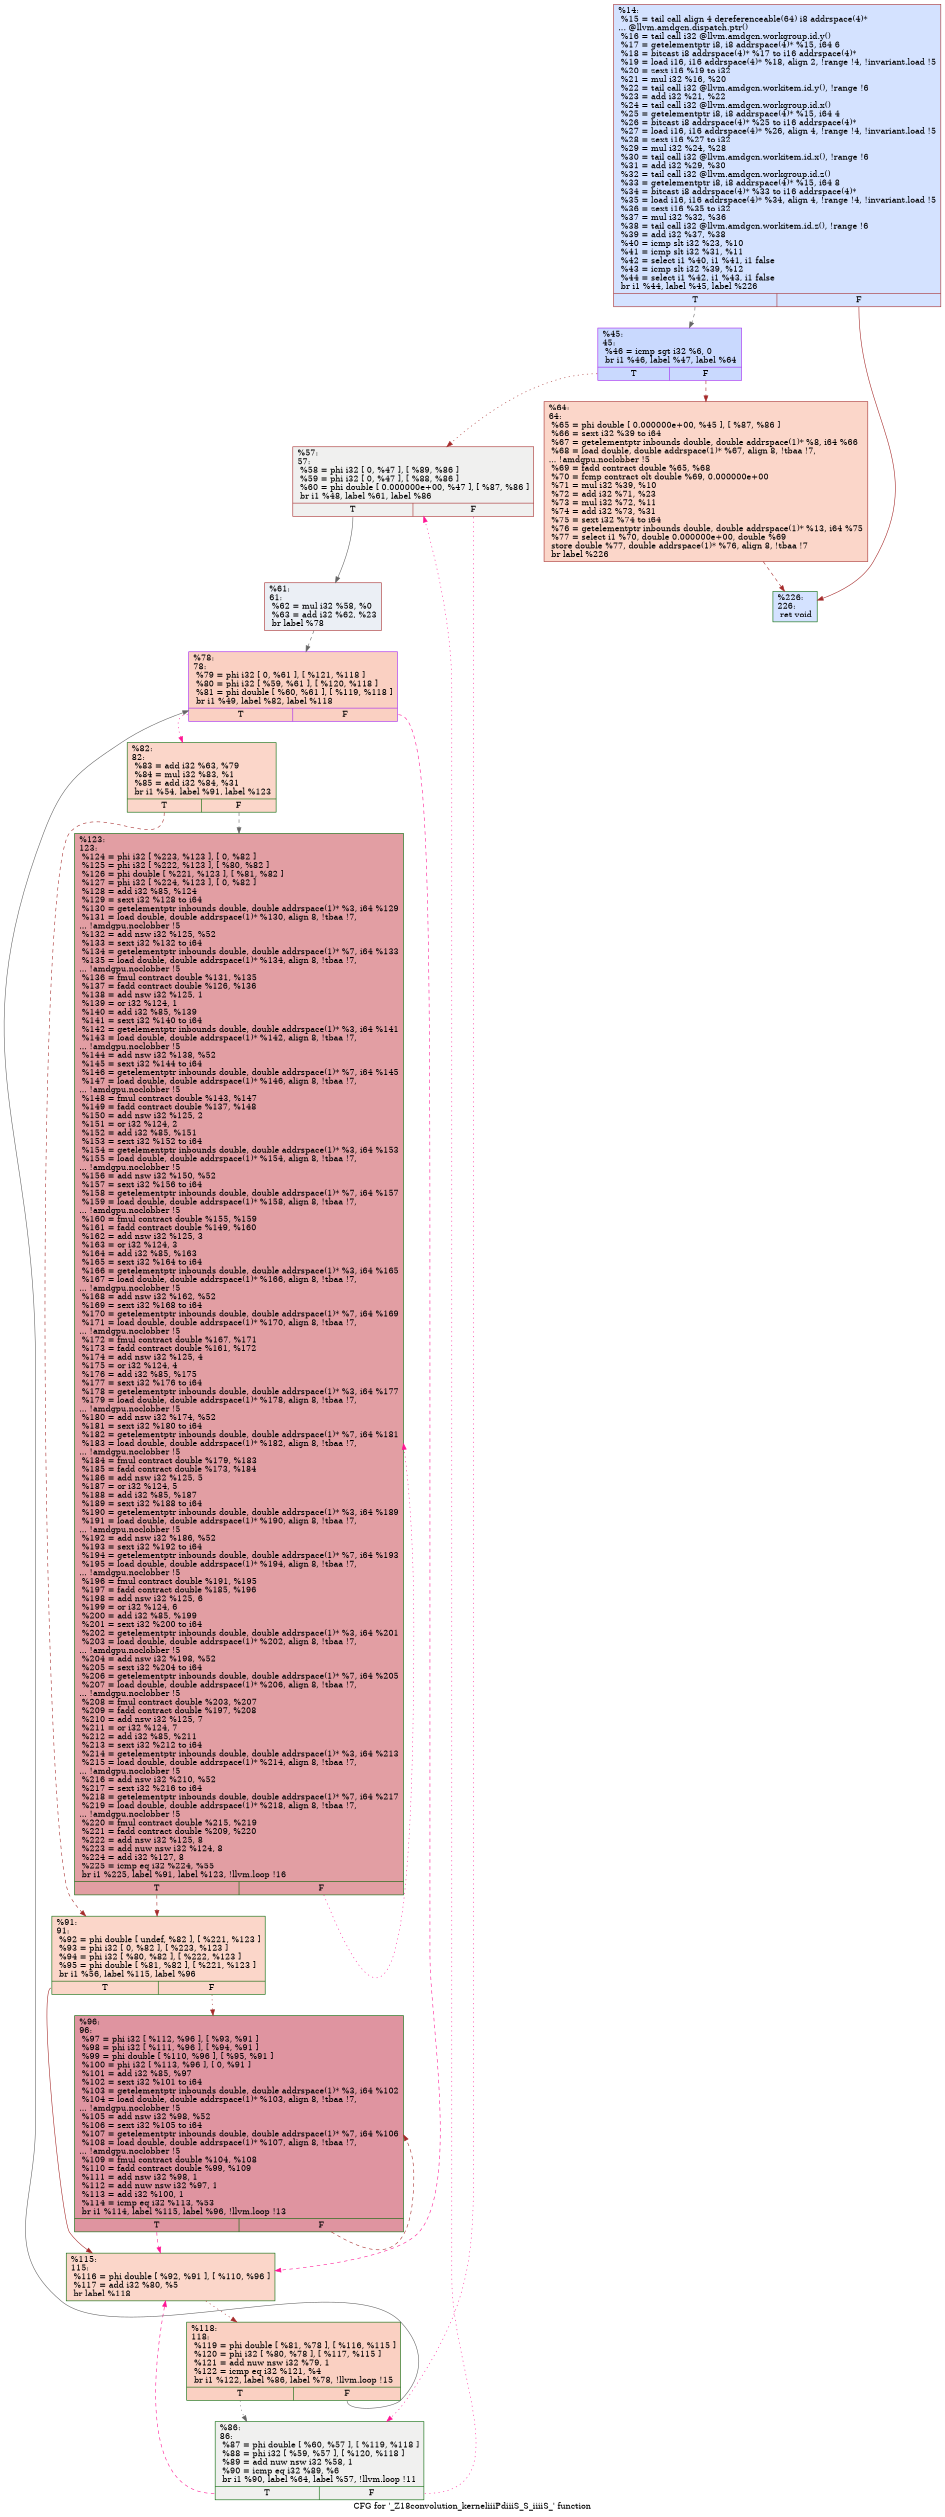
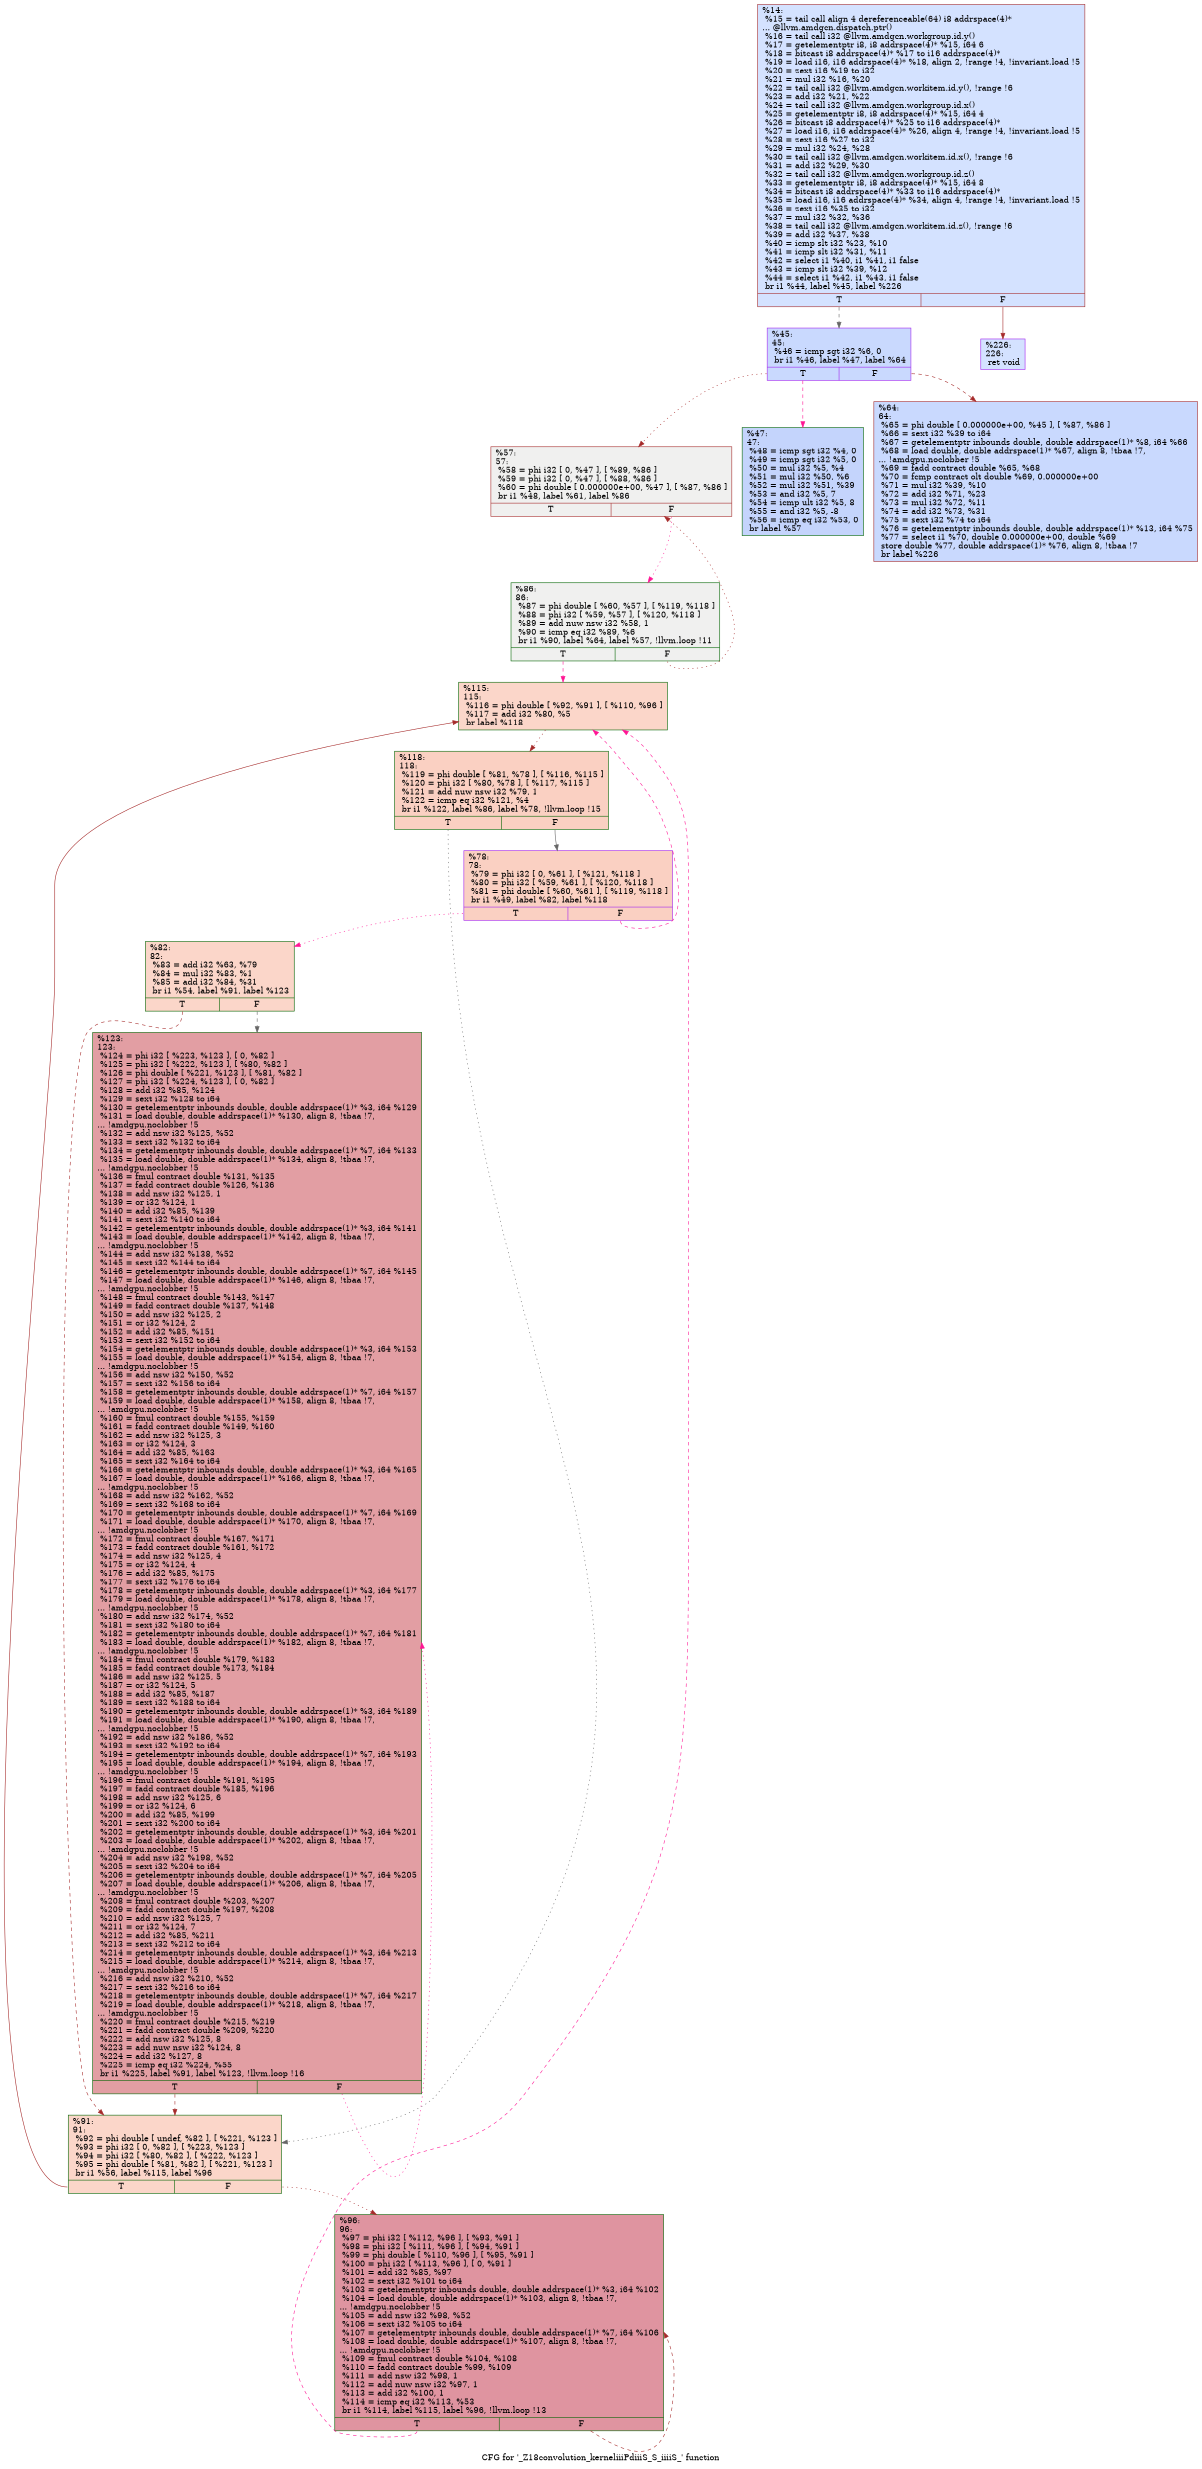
  digraph {
    label="CFG for '_Z18convolution_kerneliiiPdiiiS_S_iiiiS_' function"
    node [color=darkgreen fillcolor="#f6a38570" shape=record style=filled]
    edge [color=brown style=dashed tailport=s0]
    n1 [color=brown fillcolor="#9ebeff70" label="{%14:\l  %15 = tail call align 4 dereferenceable(64) i8 addrspace(4)*\l... @llvm.amdgcn.dispatch.ptr()\l  %16 = tail call i32 @llvm.amdgcn.workgroup.id.y()\l  %17 = getelementptr i8, i8 addrspace(4)* %15, i64 6\l  %18 = bitcast i8 addrspace(4)* %17 to i16 addrspace(4)*\l  %19 = load i16, i16 addrspace(4)* %18, align 2, !range !4, !invariant.load !5\l  %20 = zext i16 %19 to i32\l  %21 = mul i32 %16, %20\l  %22 = tail call i32 @llvm.amdgcn.workitem.id.y(), !range !6\l  %23 = add i32 %21, %22\l  %24 = tail call i32 @llvm.amdgcn.workgroup.id.x()\l  %25 = getelementptr i8, i8 addrspace(4)* %15, i64 4\l  %26 = bitcast i8 addrspace(4)* %25 to i16 addrspace(4)*\l  %27 = load i16, i16 addrspace(4)* %26, align 4, !range !4, !invariant.load !5\l  %28 = zext i16 %27 to i32\l  %29 = mul i32 %24, %28\l  %30 = tail call i32 @llvm.amdgcn.workitem.id.x(), !range !6\l  %31 = add i32 %29, %30\l  %32 = tail call i32 @llvm.amdgcn.workgroup.id.z()\l  %33 = getelementptr i8, i8 addrspace(4)* %15, i64 8\l  %34 = bitcast i8 addrspace(4)* %33 to i16 addrspace(4)*\l  %35 = load i16, i16 addrspace(4)* %34, align 4, !range !4, !invariant.load !5\l  %36 = zext i16 %35 to i32\l  %37 = mul i32 %32, %36\l  %38 = tail call i32 @llvm.amdgcn.workitem.id.z(), !range !6\l  %39 = add i32 %37, %38\l  %40 = icmp slt i32 %23, %10\l  %41 = icmp slt i32 %31, %11\l  %42 = select i1 %40, i1 %41, i1 false\l  %43 = icmp slt i32 %39, %12\l  %44 = select i1 %42, i1 %43, i1 false\l  br i1 %44, label %45, label %226\l|{<s0>T|<s1>F}}"]
    n2 [color=purple fillcolor="#85a8fc70" label="{%45:\l45:                                               \l  %46 = icmp sgt i32 %6, 0\l  br i1 %46, label %47, label %64\l|{<s0>T|<s1>F}}"]
-   n3 [fillcolor="#9ebeff70" label="{%226:\l226:                                              \l  ret void\l}"]
-   n5 [color=brown label="{%64:\l64:                                               \l  %65 = phi double [ 0.000000e+00, %45 ], [ %87, %86 ]\l  %66 = sext i32 %39 to i64\l  %67 = getelementptr inbounds double, double addrspace(1)* %8, i64 %66\l  %68 = load double, double addrspace(1)* %67, align 8, !tbaa !7,\l... !amdgpu.noclobber !5\l  %69 = fadd contract double %65, %68\l  %70 = fcmp contract olt double %69, 0.000000e+00\l  %71 = mul i32 %39, %10\l  %72 = add i32 %71, %23\l  %73 = mul i32 %72, %11\l  %74 = add i32 %73, %31\l  %75 = sext i32 %74 to i64\l  %76 = getelementptr inbounds double, double addrspace(1)* %13, i64 %75\l  %77 = select i1 %70, double 0.000000e+00, double %69\l  store double %77, double addrspace(1)* %76, align 8, !tbaa !7\l  br label %226\l}"]
+   n3 [color=purple fillcolor="#9ebeff70" label="{%226:\l226:                                              \l  ret void\l}"]
+   n4 [fillcolor="#7a9df870" label="{%47:\l47:                                               \l  %48 = icmp sgt i32 %4, 0\l  %49 = icmp sgt i32 %5, 0\l  %50 = mul i32 %5, %4\l  %51 = mul i32 %50, %6\l  %52 = mul i32 %51, %39\l  %53 = and i32 %5, 7\l  %54 = icmp ult i32 %5, 8\l  %55 = and i32 %5, -8\l  %56 = icmp eq i32 %53, 0\l  br label %57\l}"]
+   n5 [color=brown fillcolor="#85a8fc70" label="{%64:\l64:                                               \l  %65 = phi double [ 0.000000e+00, %45 ], [ %87, %86 ]\l  %66 = sext i32 %39 to i64\l  %67 = getelementptr inbounds double, double addrspace(1)* %8, i64 %66\l  %68 = load double, double addrspace(1)* %67, align 8, !tbaa !7,\l... !amdgpu.noclobber !5\l  %69 = fadd contract double %65, %68\l  %70 = fcmp contract olt double %69, 0.000000e+00\l  %71 = mul i32 %39, %10\l  %72 = add i32 %71, %23\l  %73 = mul i32 %72, %11\l  %74 = add i32 %73, %31\l  %75 = sext i32 %74 to i64\l  %76 = getelementptr inbounds double, double addrspace(1)* %13, i64 %75\l  %77 = select i1 %70, double 0.000000e+00, double %69\l  store double %77, double addrspace(1)* %76, align 8, !tbaa !7\l  br label %226\l}"]
    n6 [color=brown fillcolor="#dedcdb70" label="{%57:\l57:                                               \l  %58 = phi i32 [ 0, %47 ], [ %89, %86 ]\l  %59 = phi i32 [ 0, %47 ], [ %88, %86 ]\l  %60 = phi double [ 0.000000e+00, %47 ], [ %87, %86 ]\l  br i1 %48, label %61, label %86\l|{<s0>T|<s1>F}}"]
-   n7 [color=brown fillcolor="#d1dae970" label="{%61:\l61:                                               \l  %62 = mul i32 %58, %0\l  %63 = add i32 %62, %23\l  br label %78\l}"]
    n8 [fillcolor="#dedcdb70" label="{%86:\l86:                                               \l  %87 = phi double [ %60, %57 ], [ %119, %118 ]\l  %88 = phi i32 [ %59, %57 ], [ %120, %118 ]\l  %89 = add nuw nsw i32 %58, 1\l  %90 = icmp eq i32 %89, %6\l  br i1 %90, label %64, label %57, !llvm.loop !11\l|{<s0>T|<s1>F}}"]
    n9 [color=purple fillcolor="#f3947570" label="{%78:\l78:                                               \l  %79 = phi i32 [ 0, %61 ], [ %121, %118 ]\l  %80 = phi i32 [ %59, %61 ], [ %120, %118 ]\l  %81 = phi double [ %60, %61 ], [ %119, %118 ]\l  br i1 %49, label %82, label %118\l|{<s0>T|<s1>F}}"]
    n10 [label="{%115:\l115:                                              \l  %116 = phi double [ %92, %91 ], [ %110, %96 ]\l  %117 = add i32 %80, %5\l  br label %118\l}"]
    n11 [label="{%82:\l82:                                               \l  %83 = add i32 %63, %79\l  %84 = mul i32 %83, %1\l  %85 = add i32 %84, %31\l  br i1 %54, label %91, label %123\l|{<s0>T|<s1>F}}"]
    n12 [label="{%91:\l91:                                               \l  %92 = phi double [ undef, %82 ], [ %221, %123 ]\l  %93 = phi i32 [ 0, %82 ], [ %223, %123 ]\l  %94 = phi i32 [ %80, %82 ], [ %222, %123 ]\l  %95 = phi double [ %81, %82 ], [ %221, %123 ]\l  br i1 %56, label %115, label %96\l|{<s0>T|<s1>F}}"]
    n13 [fillcolor="#be242e70" label="{%123:\l123:                                              \l  %124 = phi i32 [ %223, %123 ], [ 0, %82 ]\l  %125 = phi i32 [ %222, %123 ], [ %80, %82 ]\l  %126 = phi double [ %221, %123 ], [ %81, %82 ]\l  %127 = phi i32 [ %224, %123 ], [ 0, %82 ]\l  %128 = add i32 %85, %124\l  %129 = sext i32 %128 to i64\l  %130 = getelementptr inbounds double, double addrspace(1)* %3, i64 %129\l  %131 = load double, double addrspace(1)* %130, align 8, !tbaa !7,\l... !amdgpu.noclobber !5\l  %132 = add nsw i32 %125, %52\l  %133 = sext i32 %132 to i64\l  %134 = getelementptr inbounds double, double addrspace(1)* %7, i64 %133\l  %135 = load double, double addrspace(1)* %134, align 8, !tbaa !7,\l... !amdgpu.noclobber !5\l  %136 = fmul contract double %131, %135\l  %137 = fadd contract double %126, %136\l  %138 = add nsw i32 %125, 1\l  %139 = or i32 %124, 1\l  %140 = add i32 %85, %139\l  %141 = sext i32 %140 to i64\l  %142 = getelementptr inbounds double, double addrspace(1)* %3, i64 %141\l  %143 = load double, double addrspace(1)* %142, align 8, !tbaa !7,\l... !amdgpu.noclobber !5\l  %144 = add nsw i32 %138, %52\l  %145 = sext i32 %144 to i64\l  %146 = getelementptr inbounds double, double addrspace(1)* %7, i64 %145\l  %147 = load double, double addrspace(1)* %146, align 8, !tbaa !7,\l... !amdgpu.noclobber !5\l  %148 = fmul contract double %143, %147\l  %149 = fadd contract double %137, %148\l  %150 = add nsw i32 %125, 2\l  %151 = or i32 %124, 2\l  %152 = add i32 %85, %151\l  %153 = sext i32 %152 to i64\l  %154 = getelementptr inbounds double, double addrspace(1)* %3, i64 %153\l  %155 = load double, double addrspace(1)* %154, align 8, !tbaa !7,\l... !amdgpu.noclobber !5\l  %156 = add nsw i32 %150, %52\l  %157 = sext i32 %156 to i64\l  %158 = getelementptr inbounds double, double addrspace(1)* %7, i64 %157\l  %159 = load double, double addrspace(1)* %158, align 8, !tbaa !7,\l... !amdgpu.noclobber !5\l  %160 = fmul contract double %155, %159\l  %161 = fadd contract double %149, %160\l  %162 = add nsw i32 %125, 3\l  %163 = or i32 %124, 3\l  %164 = add i32 %85, %163\l  %165 = sext i32 %164 to i64\l  %166 = getelementptr inbounds double, double addrspace(1)* %3, i64 %165\l  %167 = load double, double addrspace(1)* %166, align 8, !tbaa !7,\l... !amdgpu.noclobber !5\l  %168 = add nsw i32 %162, %52\l  %169 = sext i32 %168 to i64\l  %170 = getelementptr inbounds double, double addrspace(1)* %7, i64 %169\l  %171 = load double, double addrspace(1)* %170, align 8, !tbaa !7,\l... !amdgpu.noclobber !5\l  %172 = fmul contract double %167, %171\l  %173 = fadd contract double %161, %172\l  %174 = add nsw i32 %125, 4\l  %175 = or i32 %124, 4\l  %176 = add i32 %85, %175\l  %177 = sext i32 %176 to i64\l  %178 = getelementptr inbounds double, double addrspace(1)* %3, i64 %177\l  %179 = load double, double addrspace(1)* %178, align 8, !tbaa !7,\l... !amdgpu.noclobber !5\l  %180 = add nsw i32 %174, %52\l  %181 = sext i32 %180 to i64\l  %182 = getelementptr inbounds double, double addrspace(1)* %7, i64 %181\l  %183 = load double, double addrspace(1)* %182, align 8, !tbaa !7,\l... !amdgpu.noclobber !5\l  %184 = fmul contract double %179, %183\l  %185 = fadd contract double %173, %184\l  %186 = add nsw i32 %125, 5\l  %187 = or i32 %124, 5\l  %188 = add i32 %85, %187\l  %189 = sext i32 %188 to i64\l  %190 = getelementptr inbounds double, double addrspace(1)* %3, i64 %189\l  %191 = load double, double addrspace(1)* %190, align 8, !tbaa !7,\l... !amdgpu.noclobber !5\l  %192 = add nsw i32 %186, %52\l  %193 = sext i32 %192 to i64\l  %194 = getelementptr inbounds double, double addrspace(1)* %7, i64 %193\l  %195 = load double, double addrspace(1)* %194, align 8, !tbaa !7,\l... !amdgpu.noclobber !5\l  %196 = fmul contract double %191, %195\l  %197 = fadd contract double %185, %196\l  %198 = add nsw i32 %125, 6\l  %199 = or i32 %124, 6\l  %200 = add i32 %85, %199\l  %201 = sext i32 %200 to i64\l  %202 = getelementptr inbounds double, double addrspace(1)* %3, i64 %201\l  %203 = load double, double addrspace(1)* %202, align 8, !tbaa !7,\l... !amdgpu.noclobber !5\l  %204 = add nsw i32 %198, %52\l  %205 = sext i32 %204 to i64\l  %206 = getelementptr inbounds double, double addrspace(1)* %7, i64 %205\l  %207 = load double, double addrspace(1)* %206, align 8, !tbaa !7,\l... !amdgpu.noclobber !5\l  %208 = fmul contract double %203, %207\l  %209 = fadd contract double %197, %208\l  %210 = add nsw i32 %125, 7\l  %211 = or i32 %124, 7\l  %212 = add i32 %85, %211\l  %213 = sext i32 %212 to i64\l  %214 = getelementptr inbounds double, double addrspace(1)* %3, i64 %213\l  %215 = load double, double addrspace(1)* %214, align 8, !tbaa !7,\l... !amdgpu.noclobber !5\l  %216 = add nsw i32 %210, %52\l  %217 = sext i32 %216 to i64\l  %218 = getelementptr inbounds double, double addrspace(1)* %7, i64 %217\l  %219 = load double, double addrspace(1)* %218, align 8, !tbaa !7,\l... !amdgpu.noclobber !5\l  %220 = fmul contract double %215, %219\l  %221 = fadd contract double %209, %220\l  %222 = add nsw i32 %125, 8\l  %223 = add nuw nsw i32 %124, 8\l  %224 = add i32 %127, 8\l  %225 = icmp eq i32 %224, %55\l  br i1 %225, label %91, label %123, !llvm.loop !16\l|{<s0>T|<s1>F}}"]
    n14 [fillcolor="#f3947570" label="{%118:\l118:                                              \l  %119 = phi double [ %81, %78 ], [ %116, %115 ]\l  %120 = phi i32 [ %80, %78 ], [ %117, %115 ]\l  %121 = add nuw nsw i32 %79, 1\l  %122 = icmp eq i32 %121, %4\l  br i1 %122, label %86, label %78, !llvm.loop !15\l|{<s0>T|<s1>F}}"]
    n15 [fillcolor="#b70d2870" label="{%96:\l96:                                               \l  %97 = phi i32 [ %112, %96 ], [ %93, %91 ]\l  %98 = phi i32 [ %111, %96 ], [ %94, %91 ]\l  %99 = phi double [ %110, %96 ], [ %95, %91 ]\l  %100 = phi i32 [ %113, %96 ], [ 0, %91 ]\l  %101 = add i32 %85, %97\l  %102 = sext i32 %101 to i64\l  %103 = getelementptr inbounds double, double addrspace(1)* %3, i64 %102\l  %104 = load double, double addrspace(1)* %103, align 8, !tbaa !7,\l... !amdgpu.noclobber !5\l  %105 = add nsw i32 %98, %52\l  %106 = sext i32 %105 to i64\l  %107 = getelementptr inbounds double, double addrspace(1)* %7, i64 %106\l  %108 = load double, double addrspace(1)* %107, align 8, !tbaa !7,\l... !amdgpu.noclobber !5\l  %109 = fmul contract double %104, %108\l  %110 = fadd contract double %99, %109\l  %111 = add nsw i32 %98, 1\l  %112 = add nuw nsw i32 %97, 1\l  %113 = add i32 %100, 1\l  %114 = icmp eq i32 %113, %53\l  br i1 %114, label %115, label %96, !llvm.loop !13\l|{<s0>T|<s1>F}}"]
    n1 -> n2 [color=gray40]
    n1 -> n3 [style=solid tailport=s1]
+   n2 -> n4 [color=deeppink]
    n2 -> n5 [tailport=s1]
    n2 -> n6 [style=dotted]
-   n5 -> n3
-   n6 -> n7 [color=gray40 style=solid]
    n6 -> n8 [color=deeppink style=dotted tailport=s1]
-   n7 -> n9 [color=gray40]
-   n8 -> n6 [color=deeppink style=dotted tailport=s1]
+   n8 -> n6 [style=dotted tailport=s1]
    n8 -> n10 [color=deeppink]
    n9 -> n10 [color=deeppink tailport=s1]
    n9 -> n11 [color=deeppink style=dotted]
    n10 -> n14 [style=dotted]
    n11 -> n12
    n11 -> n13 [color=gray40 tailport=s1]
    n12 -> n10 [style=solid]
    n12 -> n15 [style=dotted tailport=s1]
    n13 -> n12
    n13 -> n13 [color=deeppink style=dotted tailport=s1]
-   n14 -> n8 [color=gray40 style=dotted]
+   n14 -> n12 [color=gray40 style=dotted]
    n14 -> n9 [color=gray40 style=solid tailport=s1]
    n15 -> n10 [color=deeppink]
    n15 -> n15 [tailport=s1]
  }
